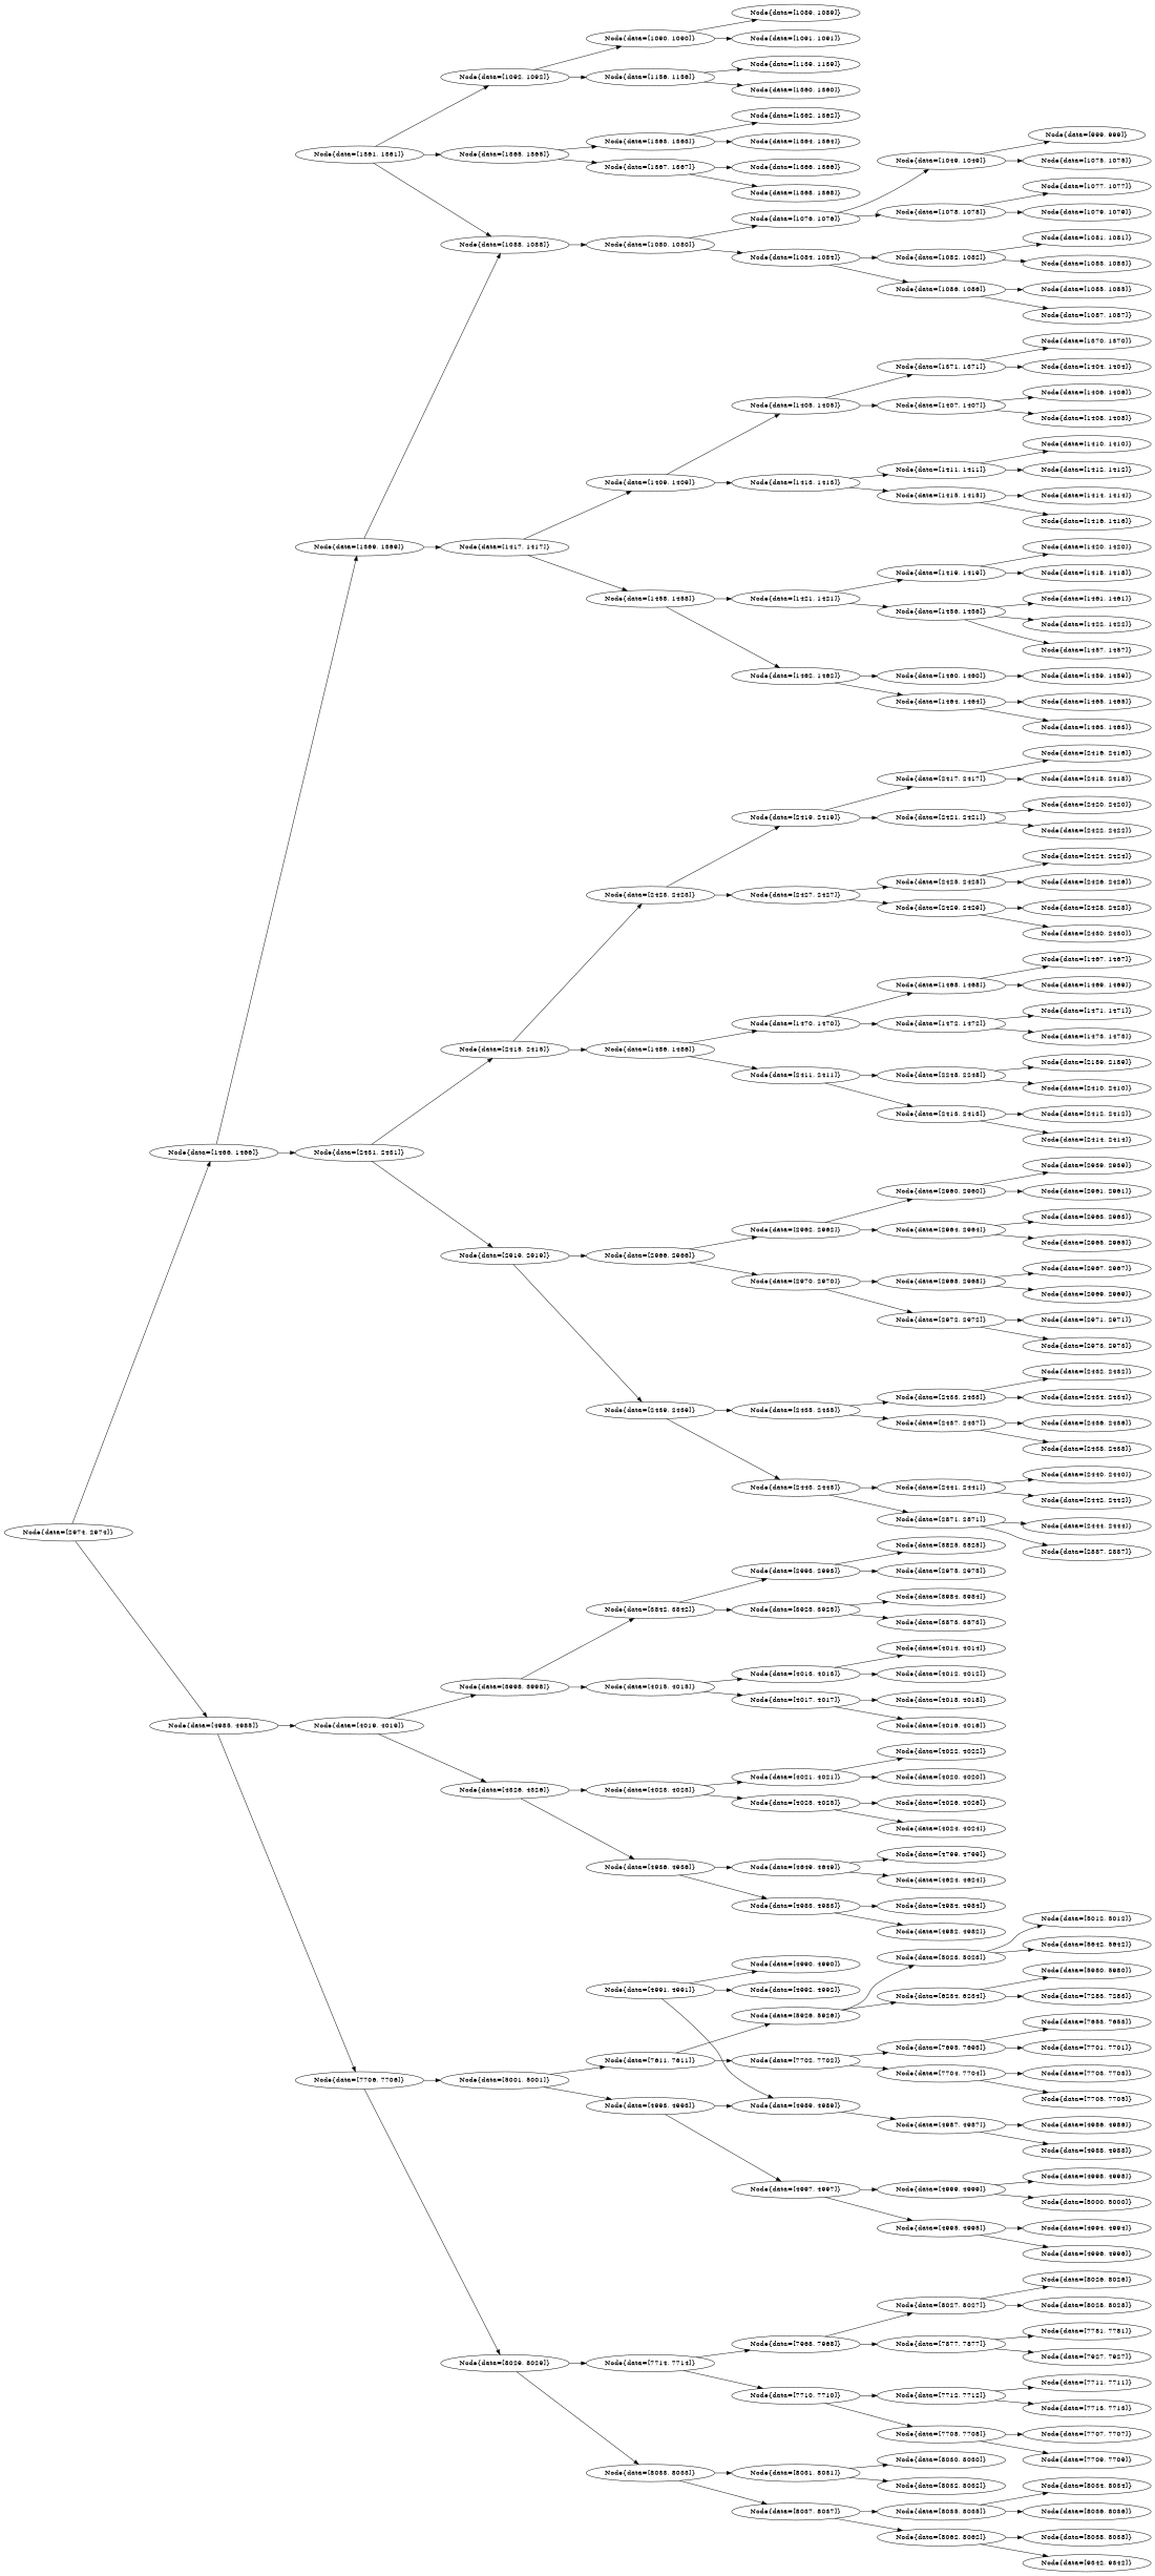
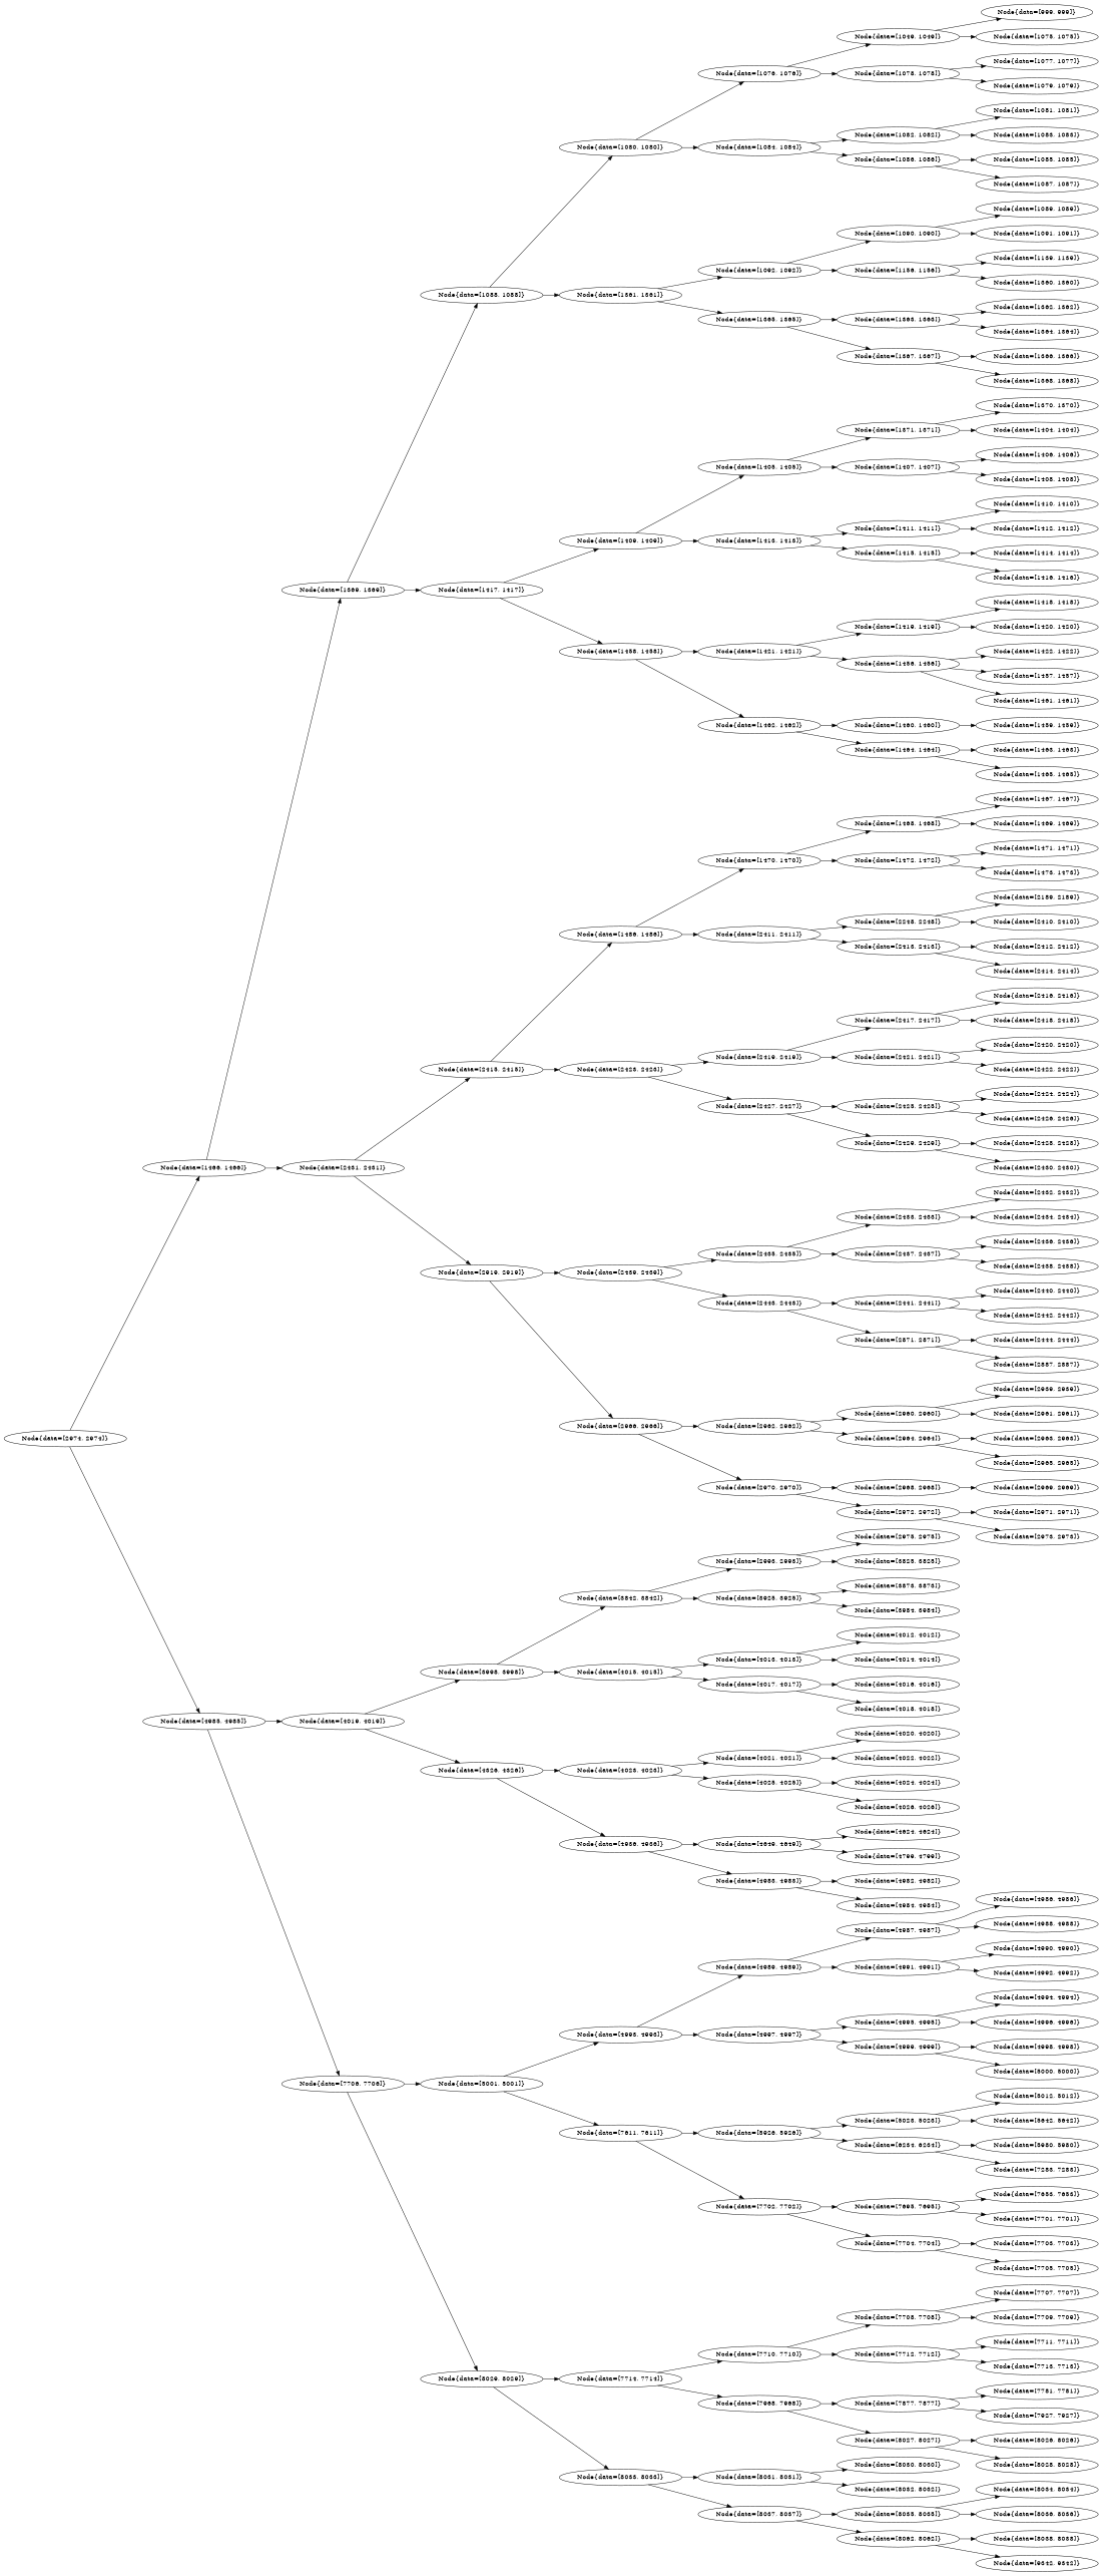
  digraph {
    rankdir=LR
    n1 [label="Node{data=[2974, 2974]}"]
    n2 [label="Node{data=[1466, 1466]}"]
    n3 [label="Node{data=[4985, 4985]}"]
    n4 [label="Node{data=[1369, 1369]}"]
    n5 [label="Node{data=[2431, 2431]}"]
    n6 [label="Node{data=[4019, 4019]}"]
    n7 [label="Node{data=[7706, 7706]}"]
    n8 [label="Node{data=[1088, 1088]}"]
    n9 [label="Node{data=[1417, 1417]}"]
    n10 [label="Node{data=[2415, 2415]}"]
    n11 [label="Node{data=[2919, 2919]}"]
    n12 [label="Node{data=[1080, 1080]}"]
    n13 [label="Node{data=[1361, 1361]}"]
    n14 [label="Node{data=[1409, 1409]}"]
    n15 [label="Node{data=[1458, 1458]}"]
    n16 [label="Node{data=[1076, 1076]}"]
    n17 [label="Node{data=[1084, 1084]}"]
    n18 [label="Node{data=[1092, 1092]}"]
    n19 [label="Node{data=[1365, 1365]}"]
    n20 [label="Node{data=[1049, 1049]}"]
    n21 [label="Node{data=[1078, 1078]}"]
    n22 [label="Node{data=[1082, 1082]}"]
    n23 [label="Node{data=[1086, 1086]}"]
    n24 [label="Node{data=[999, 999]}"]
    n25 [label="Node{data=[1075, 1075]}"]
    n26 [label="Node{data=[1077, 1077]}"]
    n27 [label="Node{data=[1079, 1079]}"]
    n28 [label="Node{data=[1081, 1081]}"]
    n29 [label="Node{data=[1083, 1083]}"]
    n30 [label="Node{data=[1085, 1085]}"]
    n31 [label="Node{data=[1087, 1087]}"]
    n32 [label="Node{data=[1090, 1090]}"]
    n33 [label="Node{data=[1156, 1156]}"]
    n34 [label="Node{data=[1363, 1363]}"]
    n35 [label="Node{data=[1367, 1367]}"]
    n36 [label="Node{data=[1089, 1089]}"]
    n37 [label="Node{data=[1091, 1091]}"]
    n38 [label="Node{data=[1139, 1139]}"]
    n39 [label="Node{data=[1360, 1360]}"]
    n40 [label="Node{data=[1362, 1362]}"]
    n41 [label="Node{data=[1364, 1364]}"]
    n42 [label="Node{data=[1366, 1366]}"]
    n43 [label="Node{data=[1368, 1368]}"]
    n44 [label="Node{data=[1405, 1405]}"]
    n45 [label="Node{data=[1413, 1413]}"]
    n46 [label="Node{data=[1421, 1421]}"]
    n47 [label="Node{data=[1462, 1462]}"]
    n48 [label="Node{data=[1371, 1371]}"]
    n49 [label="Node{data=[1407, 1407]}"]
    n50 [label="Node{data=[1411, 1411]}"]
    n51 [label="Node{data=[1415, 1415]}"]
    n52 [label="Node{data=[1370, 1370]}"]
    n53 [label="Node{data=[1404, 1404]}"]
    n54 [label="Node{data=[1406, 1406]}"]
    n55 [label="Node{data=[1408, 1408]}"]
    n56 [label="Node{data=[1410, 1410]}"]
    n57 [label="Node{data=[1412, 1412]}"]
    n58 [label="Node{data=[1414, 1414]}"]
    n59 [label="Node{data=[1416, 1416]}"]
    n60 [label="Node{data=[1419, 1419]}"]
    n61 [label="Node{data=[1456, 1456]}"]
    n62 [label="Node{data=[1460, 1460]}"]
    n63 [label="Node{data=[1464, 1464]}"]
    n64 [label="Node{data=[1418, 1418]}"]
    n65 [label="Node{data=[1420, 1420]}"]
    n66 [label="Node{data=[1422, 1422]}"]
    n67 [label="Node{data=[1457, 1457]}"]
    n68 [label="Node{data=[1461, 1461]}"]
    n69 [label="Node{data=[1459, 1459]}"]
    n70 [label="Node{data=[1463, 1463]}"]
    n71 [label="Node{data=[1465, 1465]}"]
    n72 [label="Node{data=[1486, 1486]}"]
    n73 [label="Node{data=[2423, 2423]}"]
    n74 [label="Node{data=[2439, 2439]}"]
    n75 [label="Node{data=[2966, 2966]}"]
    n76 [label="Node{data=[1470, 1470]}"]
    n77 [label="Node{data=[2411, 2411]}"]
    n78 [label="Node{data=[2419, 2419]}"]
    n79 [label="Node{data=[2427, 2427]}"]
    n80 [label="Node{data=[1468, 1468]}"]
    n81 [label="Node{data=[1472, 1472]}"]
    n82 [label="Node{data=[2248, 2248]}"]
    n83 [label="Node{data=[2413, 2413]}"]
    n84 [label="Node{data=[1467, 1467]}"]
    n85 [label="Node{data=[1469, 1469]}"]
    n86 [label="Node{data=[1471, 1471]}"]
    n87 [label="Node{data=[1473, 1473]}"]
    n88 [label="Node{data=[2189, 2189]}"]
    n89 [label="Node{data=[2410, 2410]}"]
    n90 [label="Node{data=[2412, 2412]}"]
    n91 [label="Node{data=[2414, 2414]}"]
    n92 [label="Node{data=[2417, 2417]}"]
    n93 [label="Node{data=[2421, 2421]}"]
    n94 [label="Node{data=[2425, 2425]}"]
    n95 [label="Node{data=[2429, 2429]}"]
    n96 [label="Node{data=[2416, 2416]}"]
    n97 [label="Node{data=[2418, 2418]}"]
    n98 [label="Node{data=[2420, 2420]}"]
    n99 [label="Node{data=[2422, 2422]}"]
    n100 [label="Node{data=[2424, 2424]}"]
    n101 [label="Node{data=[2426, 2426]}"]
    n102 [label="Node{data=[2428, 2428]}"]
    n103 [label="Node{data=[2430, 2430]}"]
    n104 [label="Node{data=[2435, 2435]}"]
    n105 [label="Node{data=[2443, 2443]}"]
    n106 [label="Node{data=[2962, 2962]}"]
    n107 [label="Node{data=[2970, 2970]}"]
    n108 [label="Node{data=[2433, 2433]}"]
    n109 [label="Node{data=[2437, 2437]}"]
    n110 [label="Node{data=[2441, 2441]}"]
    n111 [label="Node{data=[2871, 2871]}"]
    n112 [label="Node{data=[2432, 2432]}"]
    n113 [label="Node{data=[2434, 2434]}"]
    n114 [label="Node{data=[2436, 2436]}"]
    n115 [label="Node{data=[2438, 2438]}"]
    n116 [label="Node{data=[2440, 2440]}"]
    n117 [label="Node{data=[2442, 2442]}"]
    n118 [label="Node{data=[2444, 2444]}"]
    n119 [label="Node{data=[2887, 2887]}"]
    n120 [label="Node{data=[2960, 2960]}"]
    n121 [label="Node{data=[2964, 2964]}"]
    n122 [label="Node{data=[2968, 2968]}"]
    n123 [label="Node{data=[2972, 2972]}"]
    n124 [label="Node{data=[2939, 2939]}"]
    n125 [label="Node{data=[2961, 2961]}"]
    n126 [label="Node{data=[2963, 2963]}"]
    n127 [label="Node{data=[2965, 2965]}"]
-   n128 [label="Node{data=[2967, 2967]}"]
    n129 [label="Node{data=[2969, 2969]}"]
    n130 [label="Node{data=[2971, 2971]}"]
    n131 [label="Node{data=[2973, 2973]}"]
    n132 [label="Node{data=[3998, 3998]}"]
    n133 [label="Node{data=[4326, 4326]}"]
    n134 [label="Node{data=[5001, 5001]}"]
    n135 [label="Node{data=[8029, 8029]}"]
    n136 [label="Node{data=[3842, 3842]}"]
    n137 [label="Node{data=[4015, 4015]}"]
    n138 [label="Node{data=[4023, 4023]}"]
    n139 [label="Node{data=[4936, 4936]}"]
    n140 [label="Node{data=[2993, 2993]}"]
    n141 [label="Node{data=[3925, 3925]}"]
    n142 [label="Node{data=[4013, 4013]}"]
    n143 [label="Node{data=[4017, 4017]}"]
    n144 [label="Node{data=[2975, 2975]}"]
    n145 [label="Node{data=[3825, 3825]}"]
    n146 [label="Node{data=[3873, 3873]}"]
    n147 [label="Node{data=[3984, 3984]}"]
    n148 [label="Node{data=[4012, 4012]}"]
    n149 [label="Node{data=[4014, 4014]}"]
    n150 [label="Node{data=[4016, 4016]}"]
    n151 [label="Node{data=[4018, 4018]}"]
    n152 [label="Node{data=[4021, 4021]}"]
    n153 [label="Node{data=[4025, 4025]}"]
    n154 [label="Node{data=[4649, 4649]}"]
    n155 [label="Node{data=[4983, 4983]}"]
    n156 [label="Node{data=[4020, 4020]}"]
    n157 [label="Node{data=[4022, 4022]}"]
    n158 [label="Node{data=[4024, 4024]}"]
    n159 [label="Node{data=[4026, 4026]}"]
    n160 [label="Node{data=[4624, 4624]}"]
    n161 [label="Node{data=[4799, 4799]}"]
    n162 [label="Node{data=[4982, 4982]}"]
    n163 [label="Node{data=[4984, 4984]}"]
    n164 [label="Node{data=[4993, 4993]}"]
    n165 [label="Node{data=[7611, 7611]}"]
    n166 [label="Node{data=[7714, 7714]}"]
    n167 [label="Node{data=[8033, 8033]}"]
    n168 [label="Node{data=[4989, 4989]}"]
    n169 [label="Node{data=[4997, 4997]}"]
    n170 [label="Node{data=[5926, 5926]}"]
    n171 [label="Node{data=[7702, 7702]}"]
    n172 [label="Node{data=[4987, 4987]}"]
    n173 [label="Node{data=[4991, 4991]}"]
    n174 [label="Node{data=[4995, 4995]}"]
    n175 [label="Node{data=[4999, 4999]}"]
    n176 [label="Node{data=[4986, 4986]}"]
    n177 [label="Node{data=[4988, 4988]}"]
    n178 [label="Node{data=[4990, 4990]}"]
    n179 [label="Node{data=[4992, 4992]}"]
    n180 [label="Node{data=[4994, 4994]}"]
    n181 [label="Node{data=[4996, 4996]}"]
    n182 [label="Node{data=[4998, 4998]}"]
    n183 [label="Node{data=[5000, 5000]}"]
    n184 [label="Node{data=[5023, 5023]}"]
    n185 [label="Node{data=[6234, 6234]}"]
    n186 [label="Node{data=[7695, 7695]}"]
    n187 [label="Node{data=[7704, 7704]}"]
    n188 [label="Node{data=[5012, 5012]}"]
    n189 [label="Node{data=[5642, 5642]}"]
    n190 [label="Node{data=[5980, 5980]}"]
    n191 [label="Node{data=[7283, 7283]}"]
    n192 [label="Node{data=[7653, 7653]}"]
    n193 [label="Node{data=[7701, 7701]}"]
    n194 [label="Node{data=[7703, 7703]}"]
    n195 [label="Node{data=[7705, 7705]}"]
    n196 [label="Node{data=[7710, 7710]}"]
    n197 [label="Node{data=[7968, 7968]}"]
    n198 [label="Node{data=[8031, 8031]}"]
    n199 [label="Node{data=[8037, 8037]}"]
    n200 [label="Node{data=[7708, 7708]}"]
    n201 [label="Node{data=[7712, 7712]}"]
    n202 [label="Node{data=[7877, 7877]}"]
    n203 [label="Node{data=[8027, 8027]}"]
    n204 [label="Node{data=[7707, 7707]}"]
    n205 [label="Node{data=[7709, 7709]}"]
    n206 [label="Node{data=[7711, 7711]}"]
    n207 [label="Node{data=[7713, 7713]}"]
    n208 [label="Node{data=[7781, 7781]}"]
    n209 [label="Node{data=[7927, 7927]}"]
    n210 [label="Node{data=[8026, 8026]}"]
    n211 [label="Node{data=[8028, 8028]}"]
    n212 [label="Node{data=[8030, 8030]}"]
    n213 [label="Node{data=[8032, 8032]}"]
    n214 [label="Node{data=[8035, 8035]}"]
    n215 [label="Node{data=[8062, 8062]}"]
    n216 [label="Node{data=[8034, 8034]}"]
    n217 [label="Node{data=[8036, 8036]}"]
    n218 [label="Node{data=[8038, 8038]}"]
    n219 [label="Node{data=[9342, 9342]}"]
    n1 -> n2
    n1 -> n3
    n2 -> n4
    n2 -> n5
    n3 -> n6
    n3 -> n7
    n4 -> n8
    n4 -> n9
    n5 -> n10
    n5 -> n11
    n6 -> n132
    n6 -> n133
    n7 -> n134
    n7 -> n135
    n8 -> n12
-   n13 -> n8
+   n8 -> n13
    n9 -> n14
    n9 -> n15
    n10 -> n72
    n10 -> n73
    n11 -> n74
    n11 -> n75
    n12 -> n16
    n12 -> n17
    n13 -> n18
    n13 -> n19
    n14 -> n44
    n14 -> n45
    n15 -> n46
    n15 -> n47
    n16 -> n20
    n16 -> n21
    n17 -> n22
    n17 -> n23
    n18 -> n32
    n18 -> n33
    n19 -> n34
    n19 -> n35
    n20 -> n24
    n20 -> n25
    n21 -> n26
    n21 -> n27
    n22 -> n28
    n22 -> n29
    n23 -> n30
    n23 -> n31
    n32 -> n36
    n32 -> n37
    n33 -> n38
    n33 -> n39
    n34 -> n40
    n34 -> n41
    n35 -> n42
    n35 -> n43
    n44 -> n48
    n44 -> n49
    n45 -> n50
    n45 -> n51
    n46 -> n60
    n46 -> n61
    n47 -> n62
    n47 -> n63
    n48 -> n52
    n48 -> n53
    n49 -> n54
    n49 -> n55
    n50 -> n56
    n50 -> n57
    n51 -> n58
    n51 -> n59
    n60 -> n64
    n60 -> n65
    n61 -> n66
    n61 -> n67
    n61 -> n68
    n62 -> n69
    n63 -> n70
    n63 -> n71
    n72 -> n76
    n72 -> n77
    n73 -> n78
    n73 -> n79
    n74 -> n104
    n74 -> n105
    n75 -> n106
    n75 -> n107
    n76 -> n80
    n76 -> n81
    n77 -> n82
    n77 -> n83
    n78 -> n92
    n78 -> n93
    n79 -> n94
    n79 -> n95
    n80 -> n84
    n80 -> n85
    n81 -> n86
    n81 -> n87
    n82 -> n88
    n82 -> n89
    n83 -> n90
    n83 -> n91
    n92 -> n96
    n92 -> n97
    n93 -> n98
    n93 -> n99
    n94 -> n100
    n94 -> n101
    n95 -> n102
    n95 -> n103
    n104 -> n108
    n104 -> n109
    n105 -> n110
    n105 -> n111
    n106 -> n120
    n106 -> n121
    n107 -> n122
    n107 -> n123
    n108 -> n112
    n108 -> n113
    n109 -> n114
    n109 -> n115
    n110 -> n116
    n110 -> n117
    n111 -> n118
    n111 -> n119
    n120 -> n124
    n120 -> n125
    n121 -> n126
    n121 -> n127
-   n122 -> n128
    n122 -> n129
    n123 -> n130
    n123 -> n131
    n132 -> n136
    n132 -> n137
    n133 -> n138
    n133 -> n139
    n134 -> n164
    n134 -> n165
    n135 -> n166
    n135 -> n167
    n136 -> n140
    n136 -> n141
    n137 -> n142
    n137 -> n143
    n138 -> n152
    n138 -> n153
    n139 -> n154
    n139 -> n155
    n140 -> n144
    n140 -> n145
    n141 -> n146
    n141 -> n147
    n142 -> n148
    n142 -> n149
    n143 -> n150
    n143 -> n151
    n152 -> n156
    n152 -> n157
    n153 -> n158
    n153 -> n159
    n154 -> n160
    n154 -> n161
    n155 -> n162
    n155 -> n163
    n164 -> n168
    n164 -> n169
    n165 -> n170
    n165 -> n171
    n166 -> n196
    n166 -> n197
    n167 -> n198
    n167 -> n199
    n168 -> n172
-   n173 -> n168
+   n168 -> n173
    n169 -> n174
    n169 -> n175
    n170 -> n184
    n170 -> n185
    n171 -> n186
    n171 -> n187
    n172 -> n176
    n172 -> n177
    n173 -> n178
    n173 -> n179
    n174 -> n180
    n174 -> n181
    n175 -> n182
    n175 -> n183
    n184 -> n188
    n184 -> n189
    n185 -> n190
    n185 -> n191
    n186 -> n192
    n186 -> n193
    n187 -> n194
    n187 -> n195
    n196 -> n200
    n196 -> n201
    n197 -> n202
    n197 -> n203
    n198 -> n212
    n198 -> n213
    n199 -> n214
    n199 -> n215
    n200 -> n204
    n200 -> n205
    n201 -> n206
    n201 -> n207
    n202 -> n208
    n202 -> n209
    n203 -> n210
    n203 -> n211
    n214 -> n216
    n214 -> n217
    n215 -> n218
    n215 -> n219
  }
